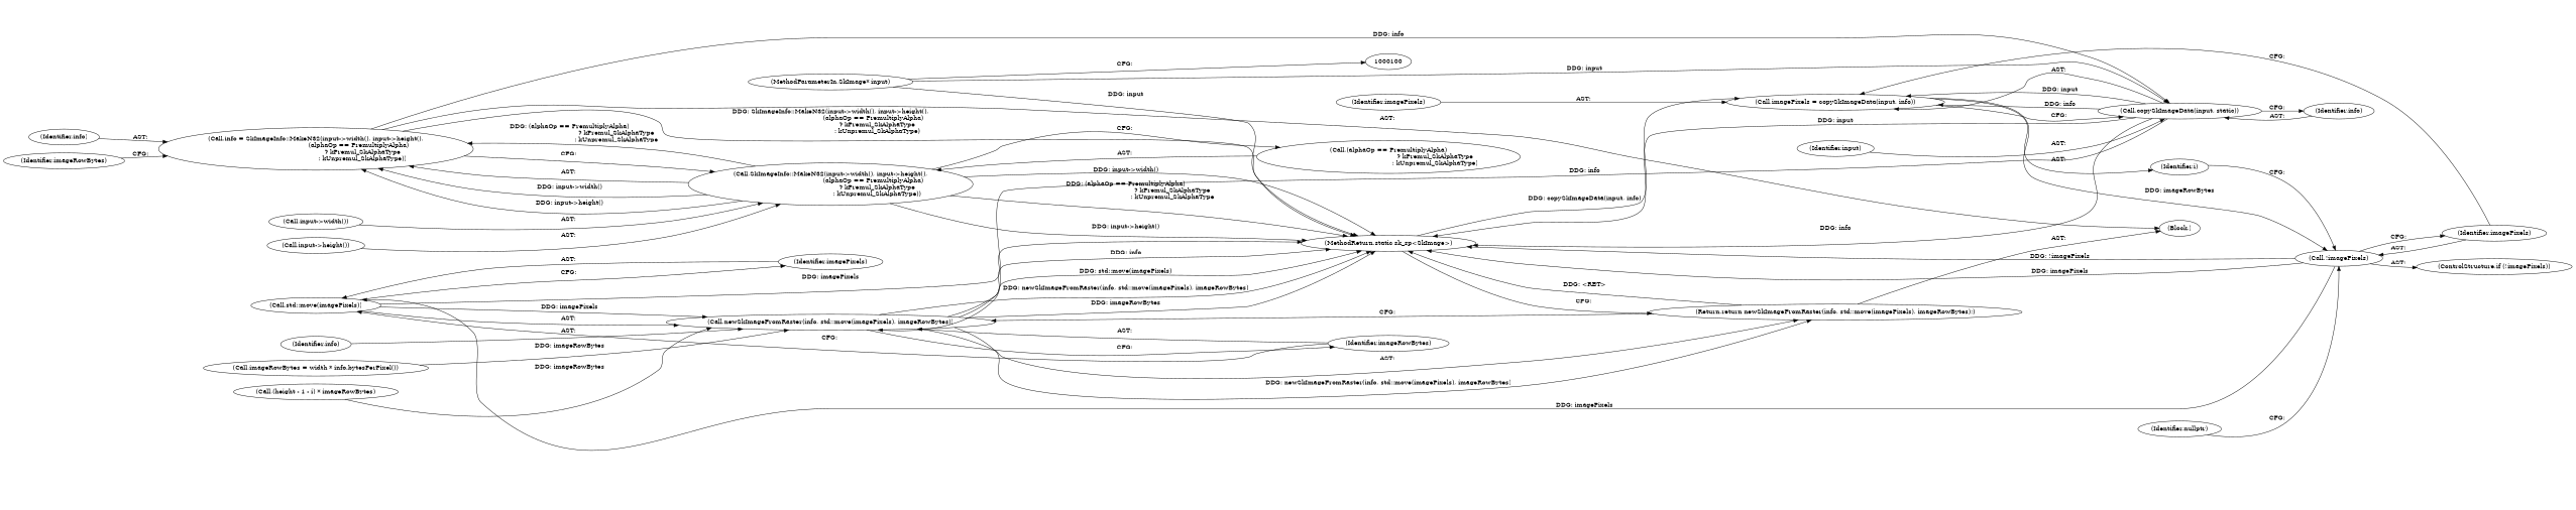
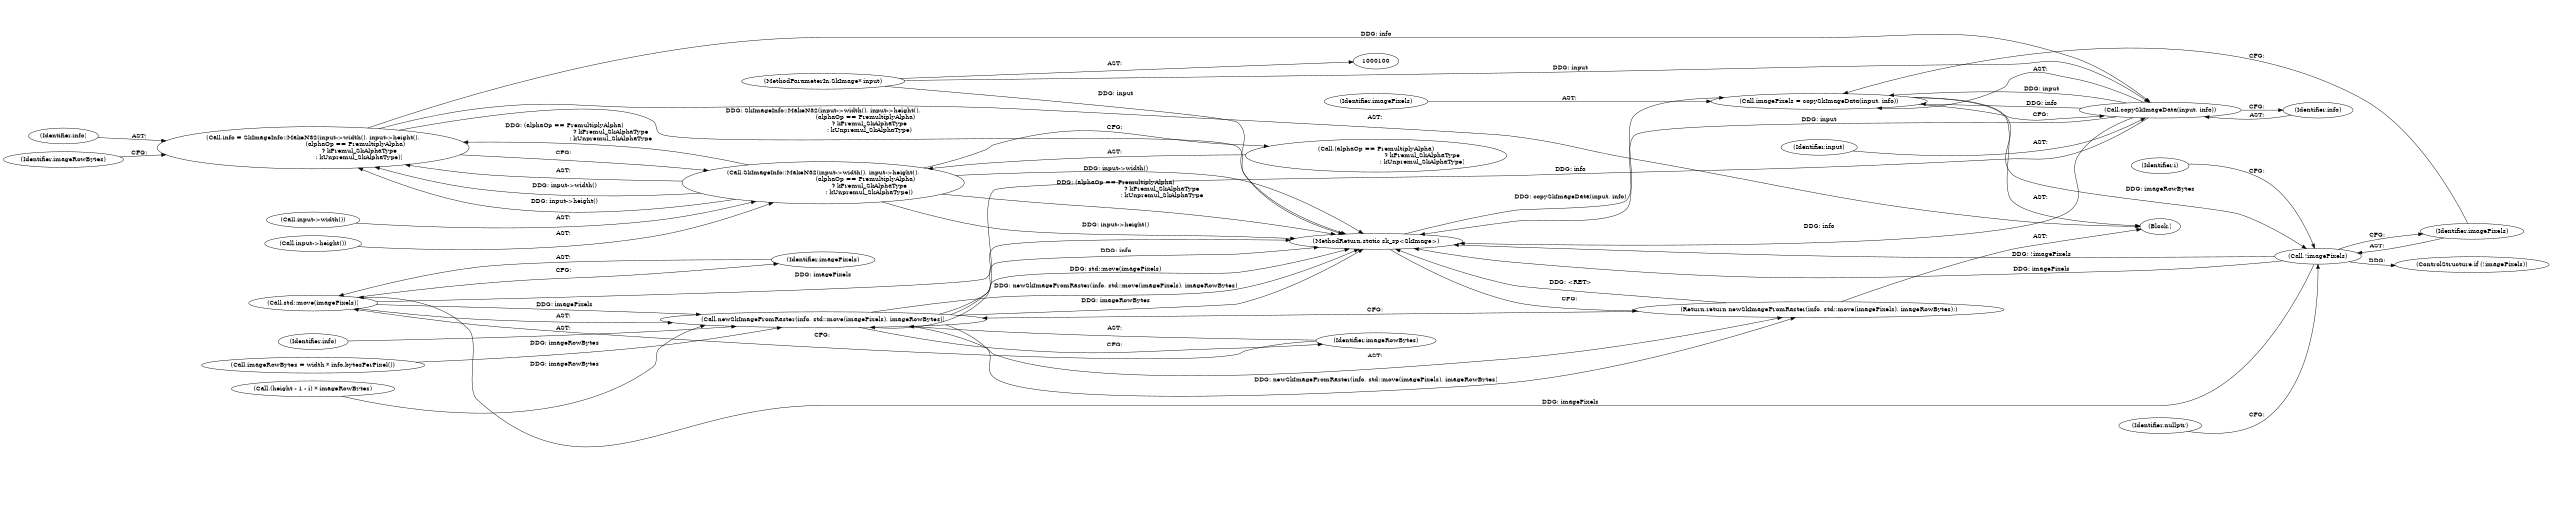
  digraph {
    rankdir=LR
    n1 [label="(Call,std::move(imagePixels))"]
    n2 [label="(Call,newSkImageFromRaster(info, std::move(imagePixels), imageRowBytes))"]
    n3 [label="(MethodReturn,static sk_sp<SkImage>)"]
    n4 [label="(Identifier,imagePixels)"]
    n5 [label="(Return,return newSkImageFromRaster(info, std::move(imagePixels), imageRowBytes);)"]
    n6 [label="(Identifier,imageRowBytes)"]
    n7 [label="(Call,imagePixels = copySkImageData(input, info))"]
    n8 [label="(Call,!imagePixels)"]
    n9 [label="(Identifier,imagePixels)"]
    n10 [label="(ControlStructure,if (!imagePixels))"]
-   n11 [label="(Call,copySkImageData(input, static))"]
+   n11 [label="(Call,copySkImageData(input, info))"]
    n12 [label="(Block,)"]
    n13 [label="(Identifier,info)"]
    n14 [label="(MethodParameterIn,SkImage* input)"]
    1000100
    n16 [label="(Call,info = SkImageInfo::MakeN32(input->width(), input->height(),\n                                           (alphaOp == PremultiplyAlpha)\n                                               ? kPremul_SkAlphaType\n                                               : kUnpremul_SkAlphaType))"]
    n17 [label="(Call,SkImageInfo::MakeN32(input->width(), input->height(),\n                                           (alphaOp == PremultiplyAlpha)\n                                               ? kPremul_SkAlphaType\n                                               : kUnpremul_SkAlphaType))"]
    n18 [label="(Call,(alphaOp == PremultiplyAlpha)\n                                               ? kPremul_SkAlphaType\n                                               : kUnpremul_SkAlphaType)"]
    n19 [label="(Identifier,info)"]
    n20 [label="(Identifier,imageRowBytes)"]
    n21 [label="(Call,imageRowBytes = width * info.bytesPerPixel())"]
    n22 [label="(Call,(height - 1 - i) * imageRowBytes)"]
    n23 [label="(Call,input->width())"]
    n24 [label="(Identifier,nullptr)"]
    n25 [label="(Identifier,imagePixels)"]
    n26 [label="(Identifier,input)"]
    n27 [label="(Identifier,i)"]
    n28 [label="(Call,input->height())"]
    n29 [label="(Identifier,info)"]
    n1 -> n2 [label="AST: "]
    n1 -> n2 [label="DDG: imagePixels"]
    n1 -> n3 [label="DDG: imagePixels"]
    n1 -> n4 [label="CFG: "]
    n2 -> n3 [label="DDG: imageRowBytes"]
    n2 -> n3 [label="DDG: info"]
    n2 -> n3 [label="DDG: std::move(imagePixels)"]
    n2 -> n3 [label="DDG: newSkImageFromRaster(info, std::move(imagePixels), imageRowBytes)"]
    n2 -> n5 [label="AST: "]
    n2 -> n5 [label="DDG: newSkImageFromRaster(info, std::move(imagePixels), imageRowBytes)"]
    n2 -> n6 [label="CFG: "]
    n3 -> n5 [label="CFG: "]
    n3 -> n7 [label="DDG: copySkImageData(input, info)"]
    n4 -> n1 [label="AST: "]
    n5 -> n2 [label="CFG: "]
    n5 -> n3 [label="DDG: <RET>"]
    n5 -> n12 [label="AST: "]
    n6 -> n1 [label="CFG: "]
    n6 -> n2 [label="AST: "]
    n7 -> n8 [label="DDG: imageRowBytes"]
    n7 -> n11 [label="CFG: "]
-   n7 -> n27 [label="AST: "]
+   n7 -> n12 [label="AST: "]
    n8 -> n1 [label="DDG: imagePixels"]
    n8 -> n3 [label="DDG: imagePixels"]
    n8 -> n3 [label="DDG: !imagePixels"]
    n8 -> n9 [label="CFG: "]
-   n8 -> n10 [label="AST: "]
+   n8 -> n10 [label="DDG: "]
    n9 -> n7 [label="CFG: "]
    n9 -> n8 [label="AST: "]
    n11 -> n2 [label="DDG: info"]
    n11 -> n3 [label="DDG: input"]
    n11 -> n3 [label="DDG: info"]
    n11 -> n7 [label="AST: "]
    n11 -> n7 [label="DDG: input"]
    n11 -> n7 [label="DDG: info"]
    n11 -> n13 [label="CFG: "]
    n13 -> n11 [label="AST: "]
    n14 -> n3 [label="DDG: input"]
    n14 -> n11 [label="DDG: input"]
-   n14 -> 1000100 [label="CFG: "]
+   n14 -> 1000100 [label="AST: "]
    n16 -> n3 [label="DDG: SkImageInfo::MakeN32(input->width(), input->height(),\n                                           (alphaOp == PremultiplyAlpha)\n                                               ? kPremul_SkAlphaType\n                                               : kUnpremul_SkAlphaType)"]
    n16 -> n11 [label="DDG: info"]
    n16 -> n12 [label="AST: "]
    n16 -> n17 [label="CFG: "]
    n17 -> n3 [label="DDG: (alphaOp == PremultiplyAlpha)\n                                               ? kPremul_SkAlphaType\n                                               : kUnpremul_SkAlphaType"]
    n17 -> n3 [label="DDG: input->height()"]
    n17 -> n3 [label="DDG: input->width()"]
    n17 -> n16 [label="AST: "]
    n17 -> n16 [label="DDG: input->width()"]
    n17 -> n16 [label="DDG: input->height()"]
    n17 -> n16 [label="DDG: (alphaOp == PremultiplyAlpha)\n                                               ? kPremul_SkAlphaType\n                                               : kUnpremul_SkAlphaType"]
    n17 -> n18 [label="CFG: "]
    n18 -> n17 [label="AST: "]
    n19 -> n16 [label="AST: "]
    n20 -> n16 [label="CFG: "]
    n21 -> n2 [label="DDG: imageRowBytes"]
    n22 -> n2 [label="DDG: imageRowBytes"]
    n23 -> n17 [label="AST: "]
    n24 -> n8 [label="CFG: "]
    n25 -> n7 [label="AST: "]
    n26 -> n11 [label="AST: "]
    n27 -> n8 [label="CFG: "]
    n28 -> n17 [label="AST: "]
    n29 -> n2 [label="AST: "]
  }
